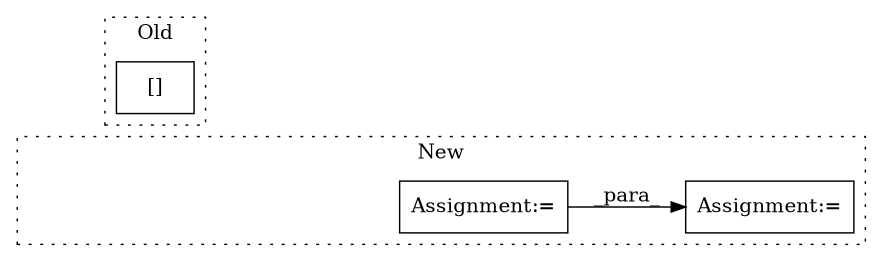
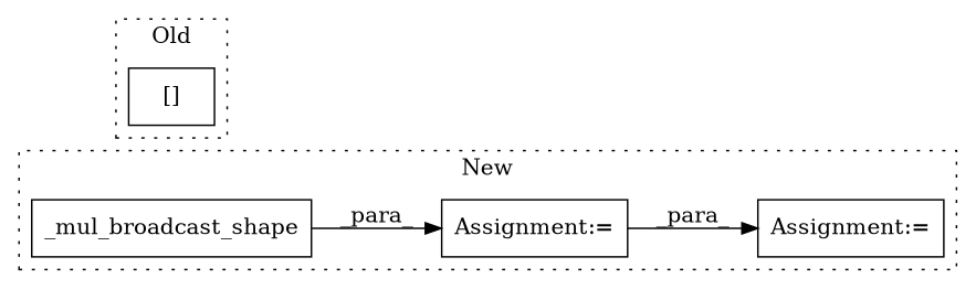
  digraph {
    rankdir=LR
    node [a=7 l=1 shape=box]
+   n1 [a=32 l="21,1" label=_mul_broadcast_shape s="1707,1754"]
    n2 [label="Assignment:=" s=2236]
    n3 [label="Assignment:=" s=1706]
    n4 [a=2 l="12,1" label="[]" s="2132,2160"]
    subgraph cluster_1 {
      label=New
      style=dotted
+     n1
      n2
      n3
    }
    subgraph cluster_2 {
      label=Old
      style=dotted
      n4
    }
+   n1 -> n3 [label=_para_]
    n3 -> n2 [label=_para_]
  }
